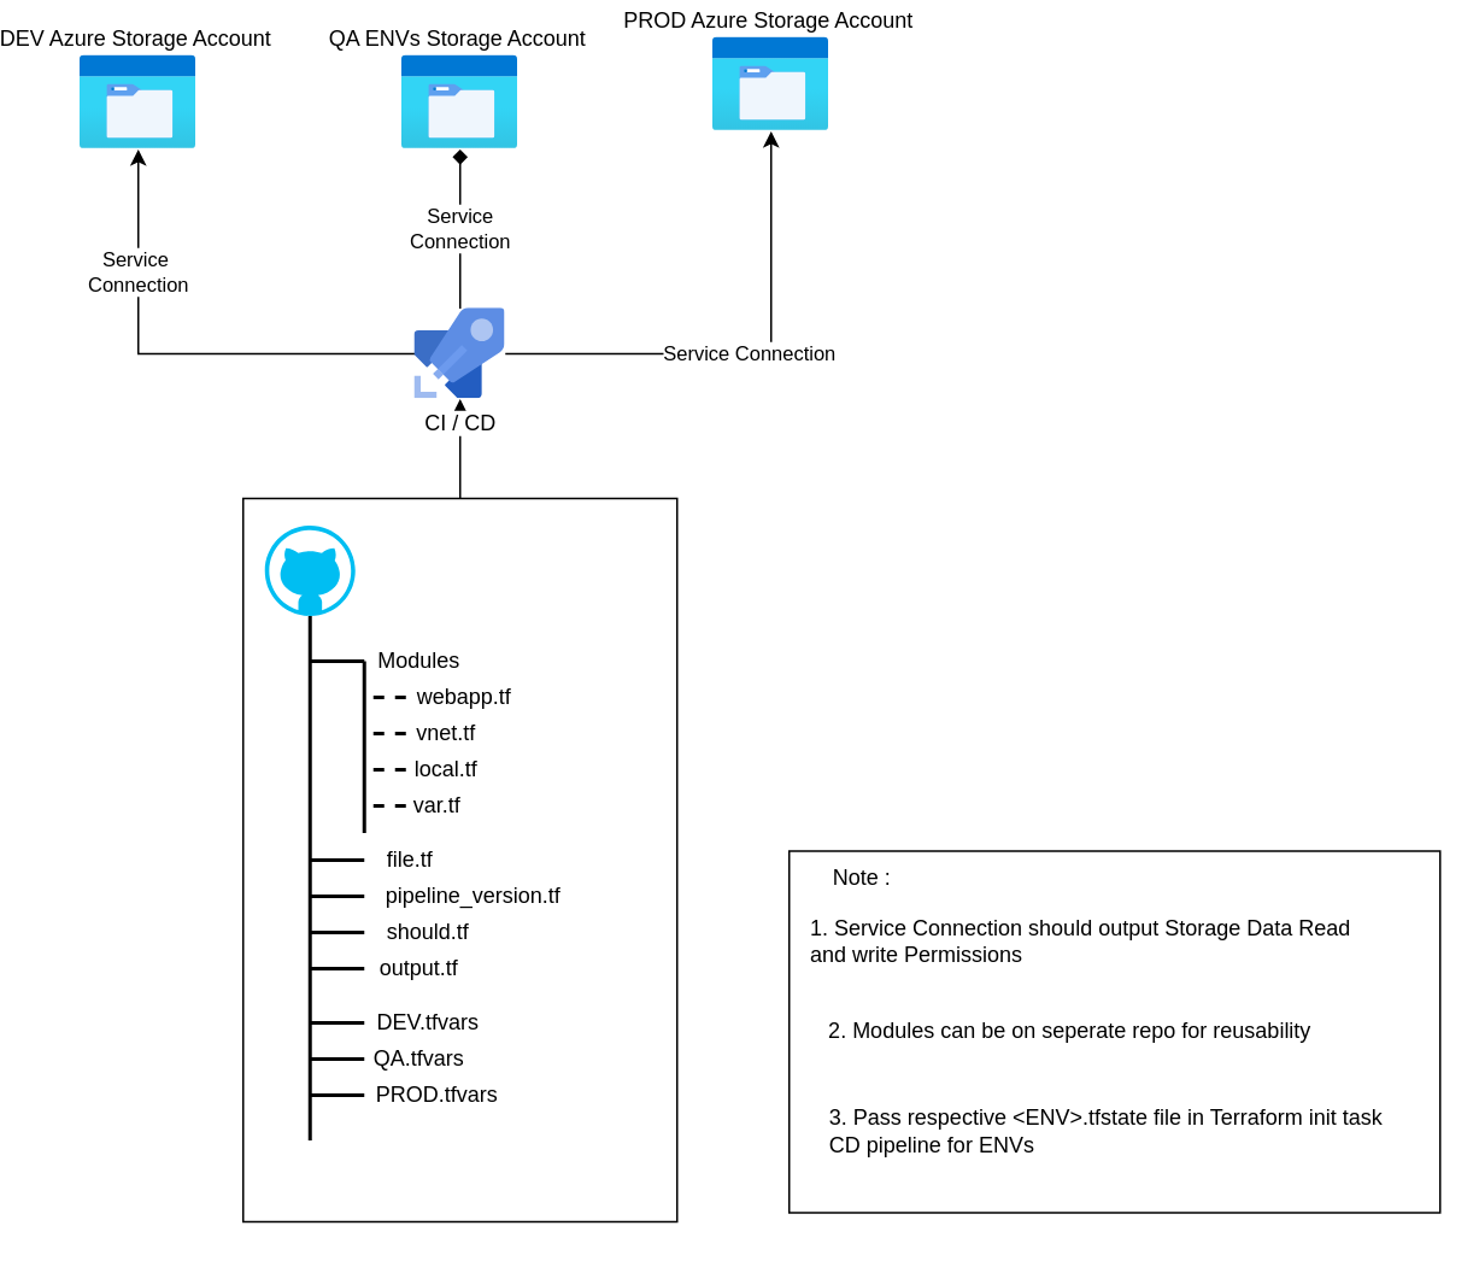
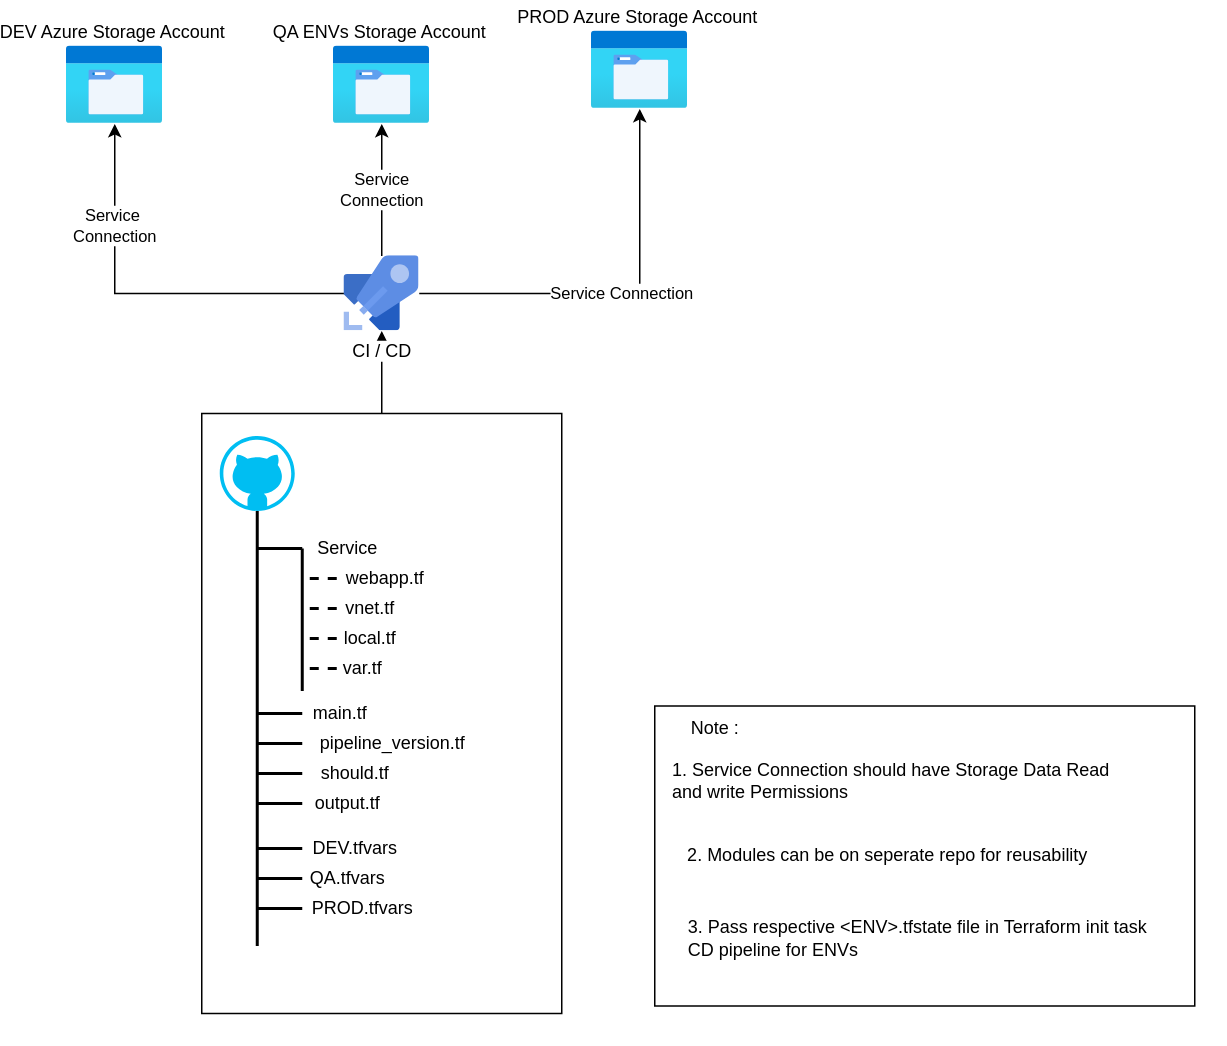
  <mxCell id="0" />
  <mxCell id="1" parent="0" />
  <mxCell id="2" style="edgeStyle=orthogonalEdgeStyle;rounded=0;orthogonalLoop=1;jettySize=auto;html=1;" edge="1" parent="1" source="3" target="38"><mxGeometry relative="1" as="geometry" /></mxCell>
  <mxCell id="3" value="" style="verticalLabelPosition=bottom;verticalAlign=top;html=1;shape=mxgraph.basic.rect;fillColor2=none;strokeWidth=1;size=20;indent=5;" vertex="1" parent="1"><mxGeometry x="110" y="275" width="240" height="400" as="geometry" /></mxCell>
  <mxCell id="4" value="DEV Azure Storage Account&amp;nbsp;" style="aspect=fixed;html=1;points=[];align=center;image;fontSize=12;image=img/lib/azure2/general/Storage_Azure_Files.svg;labelPosition=center;verticalLabelPosition=top;verticalAlign=bottom;" vertex="1" parent="1"><mxGeometry x="20" y="30" width="64" height="52" as="geometry" /></mxCell>
  <mxCell id="5" value="QA ENVs Storage Account&amp;nbsp;" style="aspect=fixed;html=1;points=[];align=center;image;fontSize=12;image=img/lib/azure2/general/Storage_Azure_Files.svg;labelPosition=center;verticalLabelPosition=top;verticalAlign=bottom;" vertex="1" parent="1"><mxGeometry x="198" y="30" width="64" height="52" as="geometry" /></mxCell>
  <mxCell id="6" value="PROD Azure Storage Account&amp;nbsp;" style="aspect=fixed;html=1;points=[];align=center;image;fontSize=12;image=img/lib/azure2/general/Storage_Azure_Files.svg;labelPosition=center;verticalLabelPosition=top;verticalAlign=bottom;" vertex="1" parent="1"><mxGeometry x="370" y="20" width="64" height="52" as="geometry" /></mxCell>
  <mxCell id="7" value="" style="verticalLabelPosition=bottom;html=1;verticalAlign=top;align=center;strokeColor=none;fillColor=#00BEF2;shape=mxgraph.azure.github_code;pointerEvents=1;" vertex="1" parent="1"><mxGeometry x="122" y="290" width="50" height="50" as="geometry" /></mxCell>
- <mxCell id="8" value="Modules" style="text;html=1;align=center;verticalAlign=middle;resizable=0;points=[];autosize=1;strokeColor=none;fillColor=none;" vertex="1" parent="1"><mxGeometry x="172" y="350" width="70" height="30" as="geometry" /></mxCell>
+ <mxCell id="8" value="Service" style="text;html=1;align=center;verticalAlign=middle;resizable=0;points=[];autosize=1;strokeColor=none;fillColor=none;" vertex="1" parent="1"><mxGeometry x="172" y="350" width="70" height="30" as="geometry" /></mxCell>
  <mxCell id="9" value="webapp.tf" style="text;html=1;align=center;verticalAlign=middle;resizable=0;points=[];autosize=1;strokeColor=none;fillColor=none;" vertex="1" parent="1"><mxGeometry x="192" y="370" width="80" height="30" as="geometry" /></mxCell>
  <mxCell id="10" value="vnet.tf" style="text;html=1;align=center;verticalAlign=middle;resizable=0;points=[];autosize=1;strokeColor=none;fillColor=none;" vertex="1" parent="1"><mxGeometry x="192" y="390" width="60" height="30" as="geometry" /></mxCell>
  <mxCell id="11" value="local.tf" style="text;html=1;align=center;verticalAlign=middle;resizable=0;points=[];autosize=1;strokeColor=none;fillColor=none;" vertex="1" parent="1"><mxGeometry x="192" y="410" width="60" height="30" as="geometry" /></mxCell>
  <mxCell id="12" value="var.tf" style="text;html=1;align=center;verticalAlign=middle;resizable=0;points=[];autosize=1;strokeColor=none;fillColor=none;" vertex="1" parent="1"><mxGeometry x="192" y="430" width="50" height="30" as="geometry" /></mxCell>
- <mxCell id="13" value="file.tf" style="text;html=1;align=center;verticalAlign=middle;resizable=0;points=[];autosize=1;strokeColor=none;fillColor=none;" vertex="1" parent="1"><mxGeometry x="172" y="460" width="60" height="30" as="geometry" /></mxCell>
+ <mxCell id="13" value="main.tf" style="text;html=1;align=center;verticalAlign=middle;resizable=0;points=[];autosize=1;strokeColor=none;fillColor=none;" vertex="1" parent="1"><mxGeometry x="172" y="460" width="60" height="30" as="geometry" /></mxCell>
  <mxCell id="14" value="pipeline_version.tf" style="text;html=1;align=center;verticalAlign=middle;resizable=0;points=[];autosize=1;strokeColor=none;fillColor=none;" vertex="1" parent="1"><mxGeometry x="172" y="480" width="130" height="30" as="geometry" /></mxCell>
  <mxCell id="15" value="DEV.tfvars&lt;span style=&quot;color: rgba(0, 0, 0, 0); font-family: monospace; font-size: 0px; text-align: start;&quot;&gt;%3CmxGraphModel%3E%3Croot%3E%3CmxCell%20id%3D%220%22%2F%3E%3CmxCell%20id%3D%221%22%20parent%3D%220%22%2F%3E%3CmxCell%20id%3D%222%22%20value%3D%22webapp.tf%22%20style%3D%22text%3Bhtml%3D1%3Balign%3Dcenter%3BverticalAlign%3Dmiddle%3Bresizable%3D0%3Bpoints%3D%5B%5D%3Bautosize%3D1%3BstrokeColor%3Dnone%3BfillColor%3Dnone%3B%22%20vertex%3D%221%22%20parent%3D%221%22%3E%3CmxGeometry%20x%3D%22300%22%20y%3D%22400%22%20width%3D%2280%22%20height%3D%2230%22%20as%3D%22geometry%22%2F%3E%3C%2FmxCell%3E%3C%2Froot%3E%3C%2FmxGraphModel%3E&lt;/span&gt;" style="text;html=1;align=center;verticalAlign=middle;resizable=0;points=[];autosize=1;strokeColor=none;fillColor=none;" vertex="1" parent="1"><mxGeometry x="172" y="550" width="80" height="30" as="geometry" /></mxCell>
  <mxCell id="16" value="QA.tfvars&lt;span style=&quot;color: rgba(0, 0, 0, 0); font-family: monospace; font-size: 0px; text-align: start;&quot;&gt;%3CmxGraphModel%3E%3Croot%3E%3CmxCell%20id%3D%220%22%2F%3E%3CmxCell%20id%3D%221%22%20parent%3D%220%22%2F%3E%3CmxCell%20id%3D%222%22%20value%3D%22webapp.tf%22%20style%3D%22text%3Bhtml%3D1%3Balign%3Dcenter%3BverticalAlign%3Dmiddle%3Bresizable%3D0%3Bpoints%3D%5B%5D%3Bautosize%3D1%3BstrokeColor%3Dnone%3BfillColor%3Dnone%3B%22%20vertex%3D%221%22%20parent%3D%221%22%3E%3CmxGeometry%20x%3D%22300%22%20y%3D%22400%22%20width%3D%2280%22%20height%3D%2230%22%20as%3D%22geometry%22%2F%3E%3C%2FmxCell%3E%3C%2Froot%3E%3C%2FmxGraphModel%3E&lt;/span&gt;" style="text;html=1;align=center;verticalAlign=middle;resizable=0;points=[];autosize=1;strokeColor=none;fillColor=none;" vertex="1" parent="1"><mxGeometry x="172" y="570" width="70" height="30" as="geometry" /></mxCell>
  <mxCell id="17" value="PROD.tfvars&lt;span style=&quot;color: rgba(0, 0, 0, 0); font-family: monospace; font-size: 0px; text-align: start;&quot;&gt;%3CmxGraphModel%3E%3Croot%3E%3CmxCell%20id%3D%220%22%2F%3E%3CmxCell%20id%3D%221%22%20parent%3D%220%22%2F%3E%3CmxCell%20id%3D%222%22%20value%3D%22webapp.tf%22%20style%3D%22text%3Bhtml%3D1%3Balign%3Dcenter%3BverticalAlign%3Dmiddle%3Bresizable%3D0%3Bpoints%3D%5B%5D%3Bautosize%3D1%3BstrokeColor%3Dnone%3BfillColor%3Dnone%3B%22%20vertex%3D%221%22%20parent%3D%221%22%3E%3CmxGeometry%20x%3D%22300%22%20y%3D%22400%22%20width%3D%2280%22%20height%3D%2230%22%20as%3D%22geometry%22%2F%3E%3C%2FmxCell%3E%3C%2Froot%3E%3C%2FmxGraphModel%3E&lt;/span&gt;" style="text;html=1;align=center;verticalAlign=middle;resizable=0;points=[];autosize=1;strokeColor=none;fillColor=none;" vertex="1" parent="1"><mxGeometry x="172" y="590" width="90" height="30" as="geometry" /></mxCell>
  <mxCell id="18" value="should.tf" style="text;html=1;align=center;verticalAlign=middle;resizable=0;points=[];autosize=1;strokeColor=none;fillColor=none;" vertex="1" parent="1"><mxGeometry x="172" y="500" width="80" height="30" as="geometry" /></mxCell>
  <mxCell id="19" value="output.tf" style="text;html=1;align=center;verticalAlign=middle;resizable=0;points=[];autosize=1;strokeColor=none;fillColor=none;" vertex="1" parent="1"><mxGeometry x="172" y="520" width="70" height="30" as="geometry" /></mxCell>
  <mxCell id="20" value="" style="line;strokeWidth=2;direction=south;html=1;" vertex="1" parent="1"><mxGeometry x="142" y="340" width="10" height="290" as="geometry" /></mxCell>
  <mxCell id="21" value="" style="line;strokeWidth=2;html=1;" vertex="1" parent="1"><mxGeometry x="147" y="360" width="30" height="10" as="geometry" /></mxCell>
  <mxCell id="22" value="" style="line;strokeWidth=2;html=1;" vertex="1" parent="1"><mxGeometry x="147" y="470" width="30" height="10" as="geometry" /></mxCell>
  <mxCell id="23" value="" style="line;strokeWidth=2;html=1;dashed=1;" vertex="1" parent="1"><mxGeometry x="182" y="380" width="20" height="10" as="geometry" /></mxCell>
  <mxCell id="24" value="" style="line;strokeWidth=2;html=1;dashed=1;" vertex="1" parent="1"><mxGeometry x="182" y="400" width="20" height="10" as="geometry" /></mxCell>
  <mxCell id="25" value="" style="line;strokeWidth=2;html=1;dashed=1;" vertex="1" parent="1"><mxGeometry x="182" y="420" width="20" height="10" as="geometry" /></mxCell>
  <mxCell id="26" value="" style="line;strokeWidth=2;html=1;dashed=1;" vertex="1" parent="1"><mxGeometry x="182" y="440" width="20" height="10" as="geometry" /></mxCell>
  <mxCell id="27" value="" style="line;strokeWidth=2;html=1;" vertex="1" parent="1"><mxGeometry x="147" y="490" width="30" height="10" as="geometry" /></mxCell>
  <mxCell id="28" value="" style="line;strokeWidth=2;html=1;" vertex="1" parent="1"><mxGeometry x="147" y="510" width="30" height="10" as="geometry" /></mxCell>
  <mxCell id="29" value="" style="line;strokeWidth=2;html=1;" vertex="1" parent="1"><mxGeometry x="147" y="530" width="30" height="10" as="geometry" /></mxCell>
  <mxCell id="30" value="" style="line;strokeWidth=2;html=1;" vertex="1" parent="1"><mxGeometry x="147" y="560" width="30" height="10" as="geometry" /></mxCell>
  <mxCell id="31" value="" style="line;strokeWidth=2;html=1;" vertex="1" parent="1"><mxGeometry x="147" y="580" width="30" height="10" as="geometry" /></mxCell>
  <mxCell id="32" value="" style="line;strokeWidth=2;html=1;" vertex="1" parent="1"><mxGeometry x="147" y="600" width="30" height="10" as="geometry" /></mxCell>
  <mxCell id="33" value="" style="line;strokeWidth=2;direction=south;html=1;" vertex="1" parent="1"><mxGeometry x="172" y="365" width="10" height="95" as="geometry" /></mxCell>
  <mxCell id="34" style="edgeStyle=orthogonalEdgeStyle;rounded=0;orthogonalLoop=1;jettySize=auto;html=1;" edge="1" parent="1" source="38" target="4"><mxGeometry relative="1" as="geometry"><mxPoint x="52" y="110" as="targetPoint" /></mxGeometry></mxCell>
  <mxCell id="35" value="Service&amp;nbsp;&lt;br&gt;Connection" style="edgeLabel;html=1;align=center;verticalAlign=middle;resizable=0;points=[];" vertex="1" connectable="0" parent="34"><mxGeometry x="0.495" y="1" relative="1" as="geometry"><mxPoint as="offset" /></mxGeometry></mxCell>
- <mxCell id="36" value="Service&lt;br&gt;Connection" style="edgeStyle=orthogonalEdgeStyle;rounded=0;orthogonalLoop=1;jettySize=auto;html=1;endArrow=diamond;" edge="1" parent="1" source="38" target="5"><mxGeometry relative="1" as="geometry" /></mxCell>
+ <mxCell id="36" value="Service&lt;br&gt;Connection" style="edgeStyle=orthogonalEdgeStyle;rounded=0;orthogonalLoop=1;jettySize=auto;html=1;" edge="1" parent="1" source="38" target="5"><mxGeometry relative="1" as="geometry" /></mxCell>
  <mxCell id="37" value="Service Connection" style="edgeStyle=orthogonalEdgeStyle;rounded=0;orthogonalLoop=1;jettySize=auto;html=1;" edge="1" parent="1" source="38" target="6"><mxGeometry relative="1" as="geometry" /></mxCell>
  <mxCell id="38" value="CI / CD" style="sketch=0;aspect=fixed;html=1;points=[];align=center;image;fontSize=12;image=img/lib/mscae/Azure_Pipelines.svg;dashed=1;" vertex="1" parent="1"><mxGeometry x="205" y="170" width="50" height="50" as="geometry" /></mxCell>
  <mxCell id="39" value="" style="group" vertex="1" connectable="0" parent="1"><mxGeometry x="412" y="470" width="360" height="200" as="geometry" /></mxCell>
  <mxCell id="40" value="" style="verticalLabelPosition=bottom;verticalAlign=top;html=1;shape=mxgraph.basic.rect;fillColor2=none;strokeWidth=1;size=20;indent=5;container=0;" vertex="1" parent="39"><mxGeometry width="360" height="200" as="geometry" /></mxCell>
- <mxCell id="41" value="&lt;span style=&quot;background-color: initial;&quot;&gt;1. Service Connection should&amp;nbsp;&lt;/span&gt;&lt;span style=&quot;background-color: initial;&quot;&gt;output Storage Data Read&lt;/span&gt;&lt;br&gt;&lt;span style=&quot;&quot;&gt;&lt;div style=&quot;&quot;&gt;&lt;span style=&quot;background-color: initial;&quot;&gt;and write Permissions&lt;/span&gt;&lt;/div&gt;&lt;/span&gt;" style="text;html=1;align=left;verticalAlign=middle;resizable=0;points=[];autosize=1;strokeColor=none;fillColor=none;container=0;" vertex="1" parent="39"><mxGeometry x="10" y="30" width="320" height="40" as="geometry" /></mxCell>
+ <mxCell id="41" value="&lt;span style=&quot;background-color: initial;&quot;&gt;1. Service Connection should&amp;nbsp;&lt;/span&gt;&lt;span style=&quot;background-color: initial;&quot;&gt;have Storage Data Read&lt;/span&gt;&lt;br&gt;&lt;span style=&quot;&quot;&gt;&lt;div style=&quot;&quot;&gt;&lt;span style=&quot;background-color: initial;&quot;&gt;and write Permissions&lt;/span&gt;&lt;/div&gt;&lt;/span&gt;" style="text;html=1;align=left;verticalAlign=middle;resizable=0;points=[];autosize=1;strokeColor=none;fillColor=none;container=0;" vertex="1" parent="39"><mxGeometry x="10" y="30" width="320" height="40" as="geometry" /></mxCell>
  <mxCell id="42" value="&lt;div style=&quot;text-align: justify;&quot;&gt;&lt;span style=&quot;background-color: initial;&quot;&gt;2. Modules can be on seperate&amp;nbsp;&lt;/span&gt;&lt;span style=&quot;background-color: initial;&quot;&gt;repo for reusability&lt;/span&gt;&lt;/div&gt;" style="text;html=1;align=center;verticalAlign=middle;resizable=0;points=[];autosize=1;strokeColor=none;fillColor=none;container=0;" vertex="1" parent="39"><mxGeometry x="10" y="85" width="290" height="30" as="geometry" /></mxCell>
  <mxCell id="43" value="3. Pass respective &amp;lt;ENV&amp;gt;.tfstate file in Terraform init task &lt;br&gt;&lt;div style=&quot;text-align: justify;&quot;&gt;&lt;span style=&quot;background-color: initial;&quot;&gt;CD pipeline for ENVs&lt;/span&gt;&lt;/div&gt;" style="text;html=1;align=center;verticalAlign=middle;resizable=0;points=[];autosize=1;strokeColor=none;fillColor=none;container=0;" vertex="1" parent="39"><mxGeometry x="10" y="135" width="330" height="40" as="geometry" /></mxCell>
  <mxCell id="44" value="Note :" style="text;html=1;align=center;verticalAlign=middle;resizable=0;points=[];autosize=1;strokeColor=none;fillColor=none;container=0;" vertex="1" parent="39"><mxGeometry x="10" width="60" height="30" as="geometry" /></mxCell>
